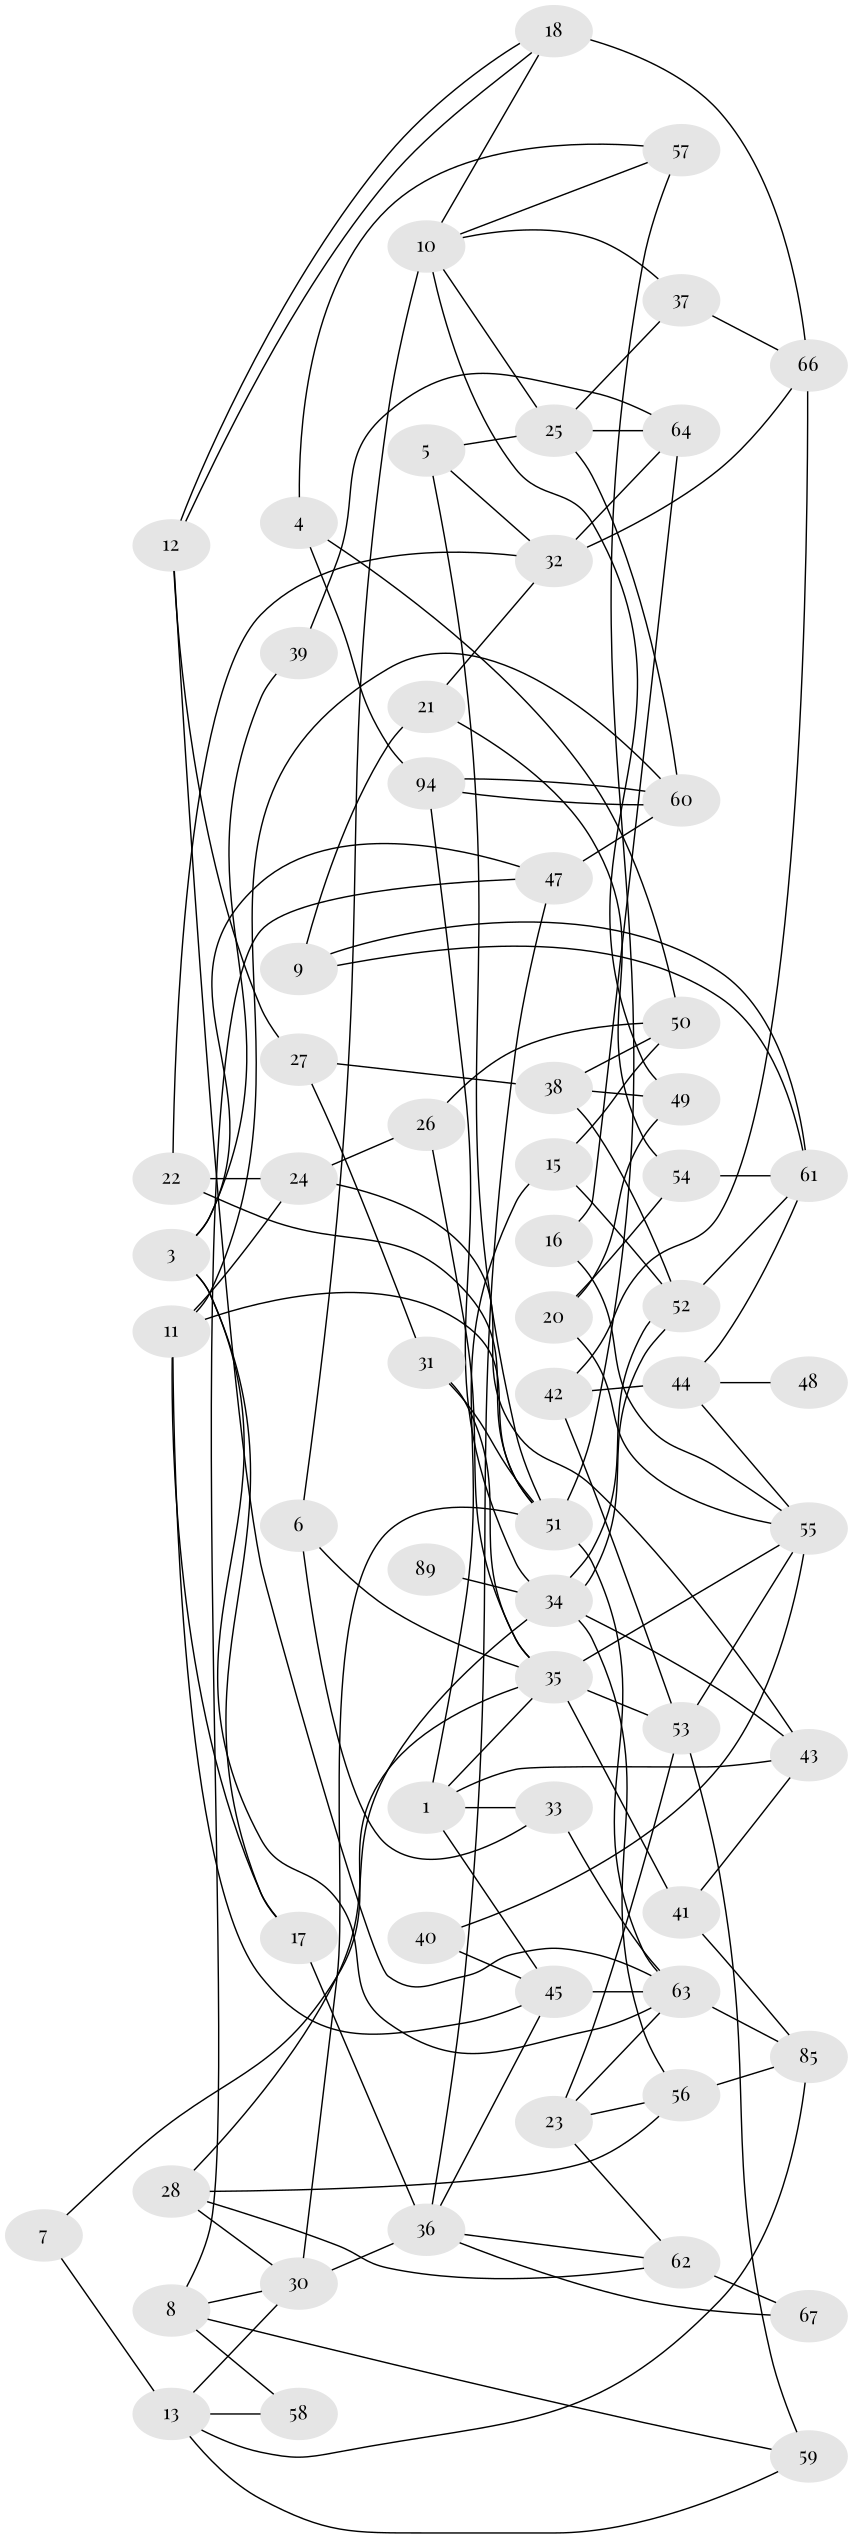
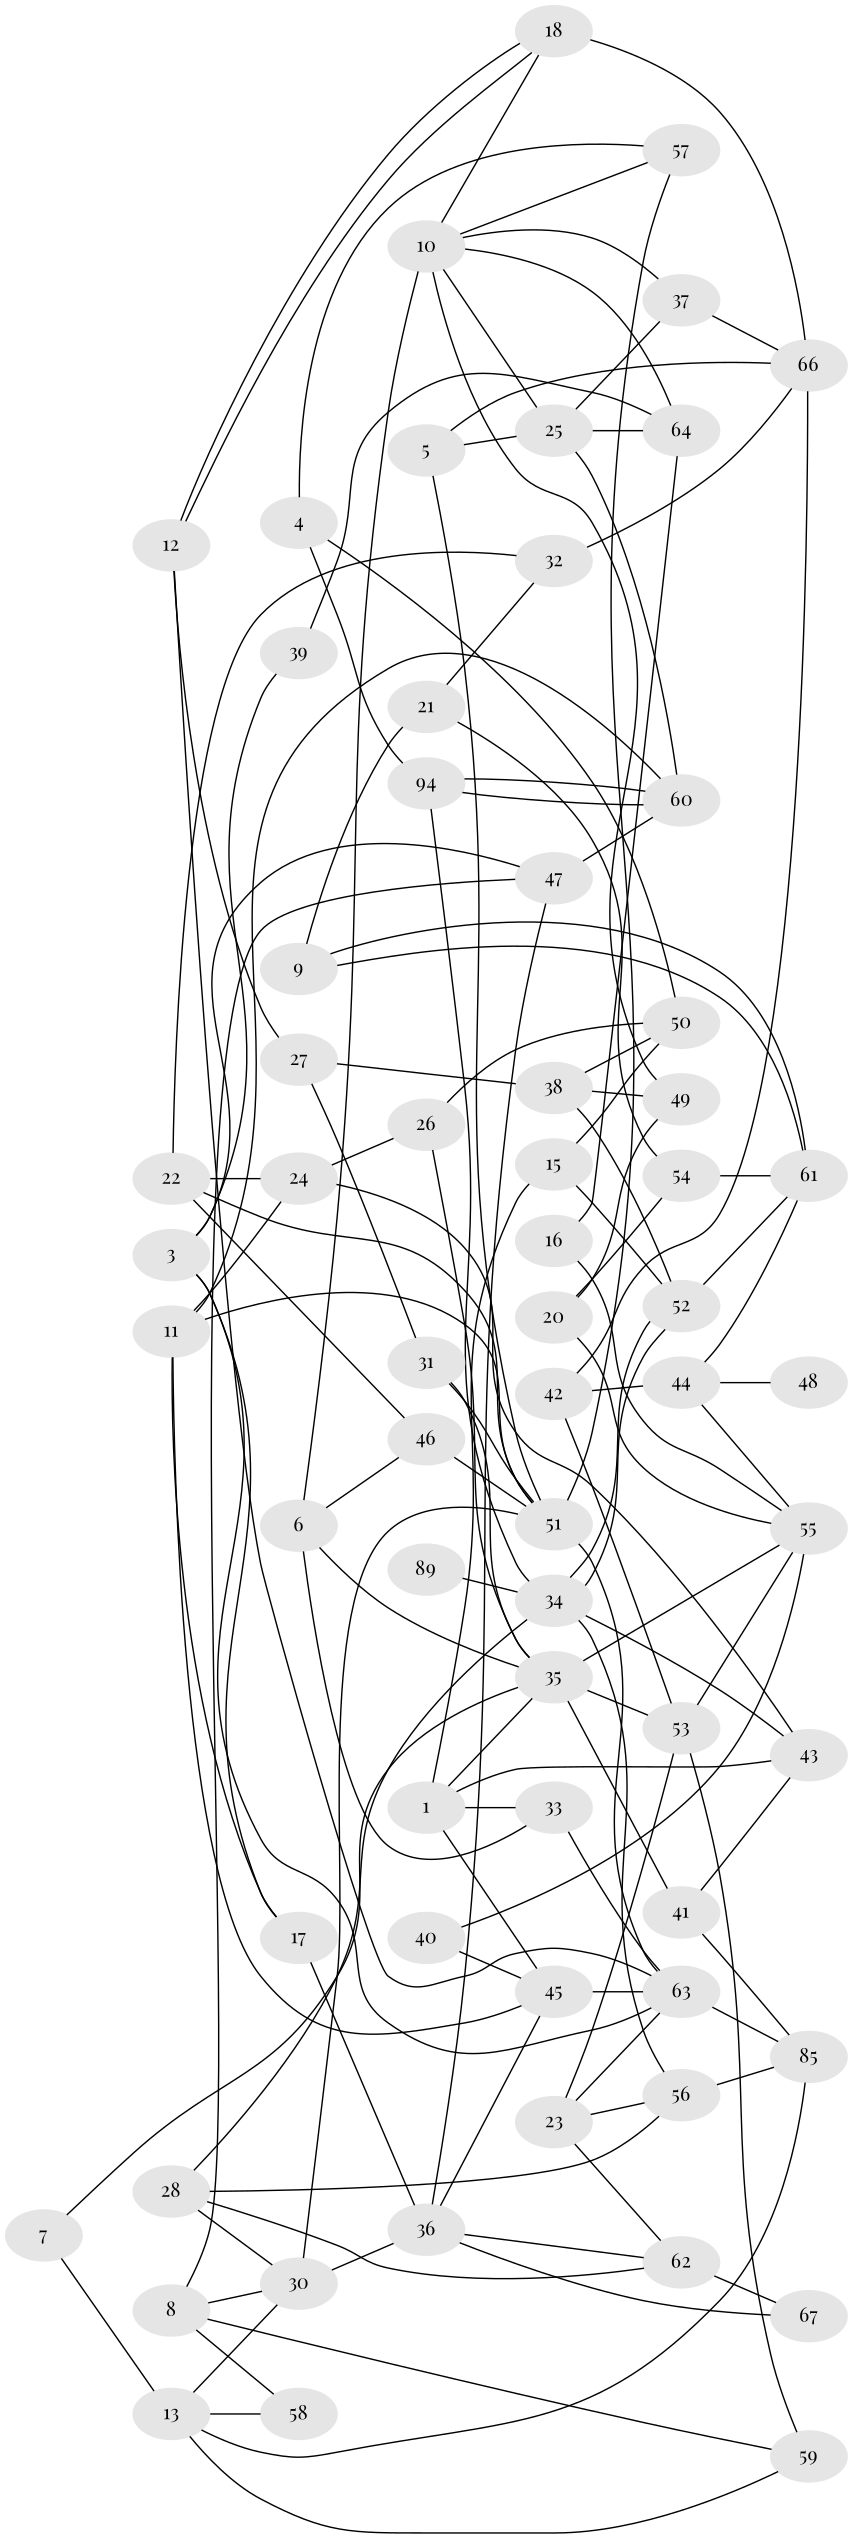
  graph {
    fontname="Playfair Display"
    rankdir=LR
    node [color=gray90 fontname="Playfair Display" style=filled]
    edge [fontname="Playfair Display"]
    1
    15
    33
    35
    43
    45
    50
    52
    63
    55
    53
    41
    24
    26
    39
    64
    3
    17
    47
    36
    60
    n22 [label=85]
    n23 [label=94]
    4
    57
    34
    5
    25
    32
    51
    37
    66
    6
    10
+   46
    18
    49
    7
    13
    30
    58
    59
    8
    9
    21
    61
    54
    11
    12
    27
    31
    38
    56
    16
    62
    67
    n57 [label=89]
    20
    22
    23
    28
    40
    42
    44
    48
    1 -- 15
    1 -- 33
    1 -- 35
    1 -- 43
    1 -- 45
    15 -- 50
    15 -- 52
    33 -- 63
    35 -- 55
    35 -- 53
    35 -- 41
    45 -- 63
    52 -- 61
    63 -- n22
    53 -- 55
    53 -- 59
    41 -- 43
    41 -- n22
    24 -- 43
    24 -- 26
    26 -- 35
    26 -- 50
    39 -- 64
    3 -- 63
    3 -- 39
    3 -- 17
    3 -- 47
    17 -- 36
    47 -- 60
    36 -- 45
    36 -- 47
    36 -- 62
    36 -- 67
    n23 -- 60
    n23 -- 60
    n23 -- 34
    4 -- 50
    4 -- n23
    4 -- 57
    34 -- 43
    34 -- 52
    34 -- 52
    34 -- 56
    5 -- 25
-   5 -- 32
+   5 -- 66
    5 -- 51
    25 -- 64
    25 -- 60
    25 -- 37
    32 -- 66
    51 -- 63
    51 -- 57
    37 -- 66
    6 -- 33
    6 -- 35
    6 -- 10
-   32 -- 64
+   6 -- 46
+   10 -- 64
    10 -- 57
    10 -- 25
    10 -- 37
    10 -- 18
    10 -- 49
+   46 -- 51
    18 -- 66
    7 -- 35
    7 -- 13
    13 -- n22
    13 -- 30
    13 -- 58
    13 -- 59
    30 -- 36
    30 -- 51
    8 -- 47
    8 -- 30
    8 -- 58
    8 -- 59
    9 -- 21
    9 -- 61
    9 -- 61
    21 -- 32
    21 -- 54
    54 -- 61
    11 -- 45
    11 -- 24
    11 -- 17
    11 -- 60
    11 -- 51
    12 -- 63
    12 -- 18
    12 -- 18
    12 -- 27
    27 -- 31
    27 -- 38
    31 -- 35
    31 -- 51
    38 -- 50
    38 -- 52
    38 -- 49
    56 -- n22
    16 -- 55
    16 -- 64
    62 -- 67
    n57 -- 34
    20 -- 55
    20 -- 49
    20 -- 54
    22 -- 24
    22 -- 32
    22 -- 51
+   22 -- 46
    23 -- 63
    23 -- 53
    23 -- 56
    23 -- 62
    28 -- 34
    28 -- 30
    28 -- 56
    28 -- 62
    40 -- 45
    40 -- 55
    42 -- 53
    42 -- 66
    42 -- 44
    44 -- 55
    44 -- 61
    44 -- 48
  }
